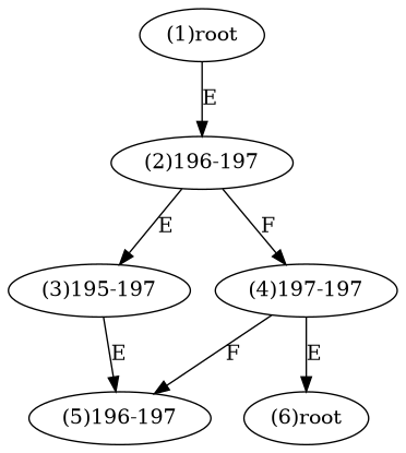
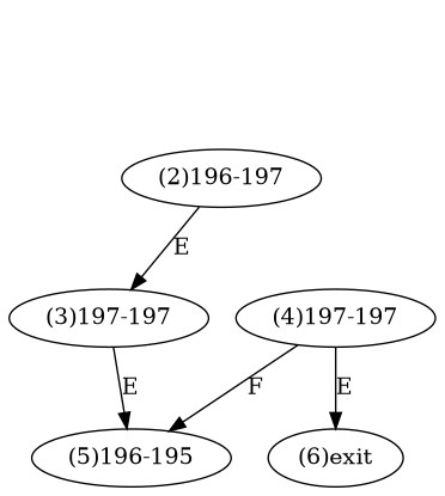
  digraph {
-   n1 [label="(1)root"]
    n2 [label="(2)196-197"]
-   n3 [label="(3)195-197"]
+   n3 [label="(3)197-197"]
    n4 [label="(4)197-197"]
-   n5 [label="(5)196-197"]
-   n6 [label="(6)root"]
-   n1 -> n2 [label=E]
+   n5 [label="(5)196-195"]
+   n6 [label="(6)exit"]
    n2 -> n3 [label=E]
-   n2 -> n4 [label=F]
    n3 -> n5 [label=E]
    n4 -> n5 [label=F]
    n4 -> n6 [label=E]
  }
